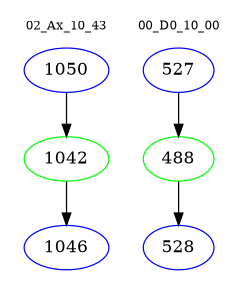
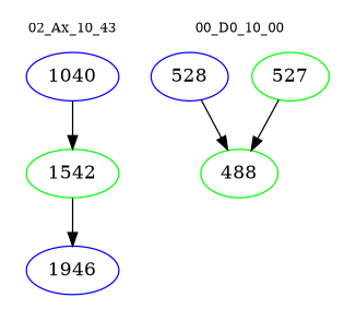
  digraph {
    node [color=blue]
    edge [color=black]
-   n1 [label=1050]
-   n2 [color=green label=1042]
-   n3 [label=1046]
-   n4 [label=527]
+   n1 [label=1040]
+   n2 [color=green label=1542]
+   n3 [label=1946]
+   n4 [color=green label=527]
    n5 [color=green label=488]
    n6 [label=528]
    subgraph cluster_1 {
      color=white
      fontsize=10
      label="02_Ax_10_43"
      n1
      n2
      n3
    }
    subgraph cluster_2 {
      color=white
      fontsize=10
      label="00_D0_10_00"
      n4
      n5
      n6
    }
    n1 -> n2
    n2 -> n3
    n4 -> n5
-   n5 -> n6
+   n6 -> n5
  }
